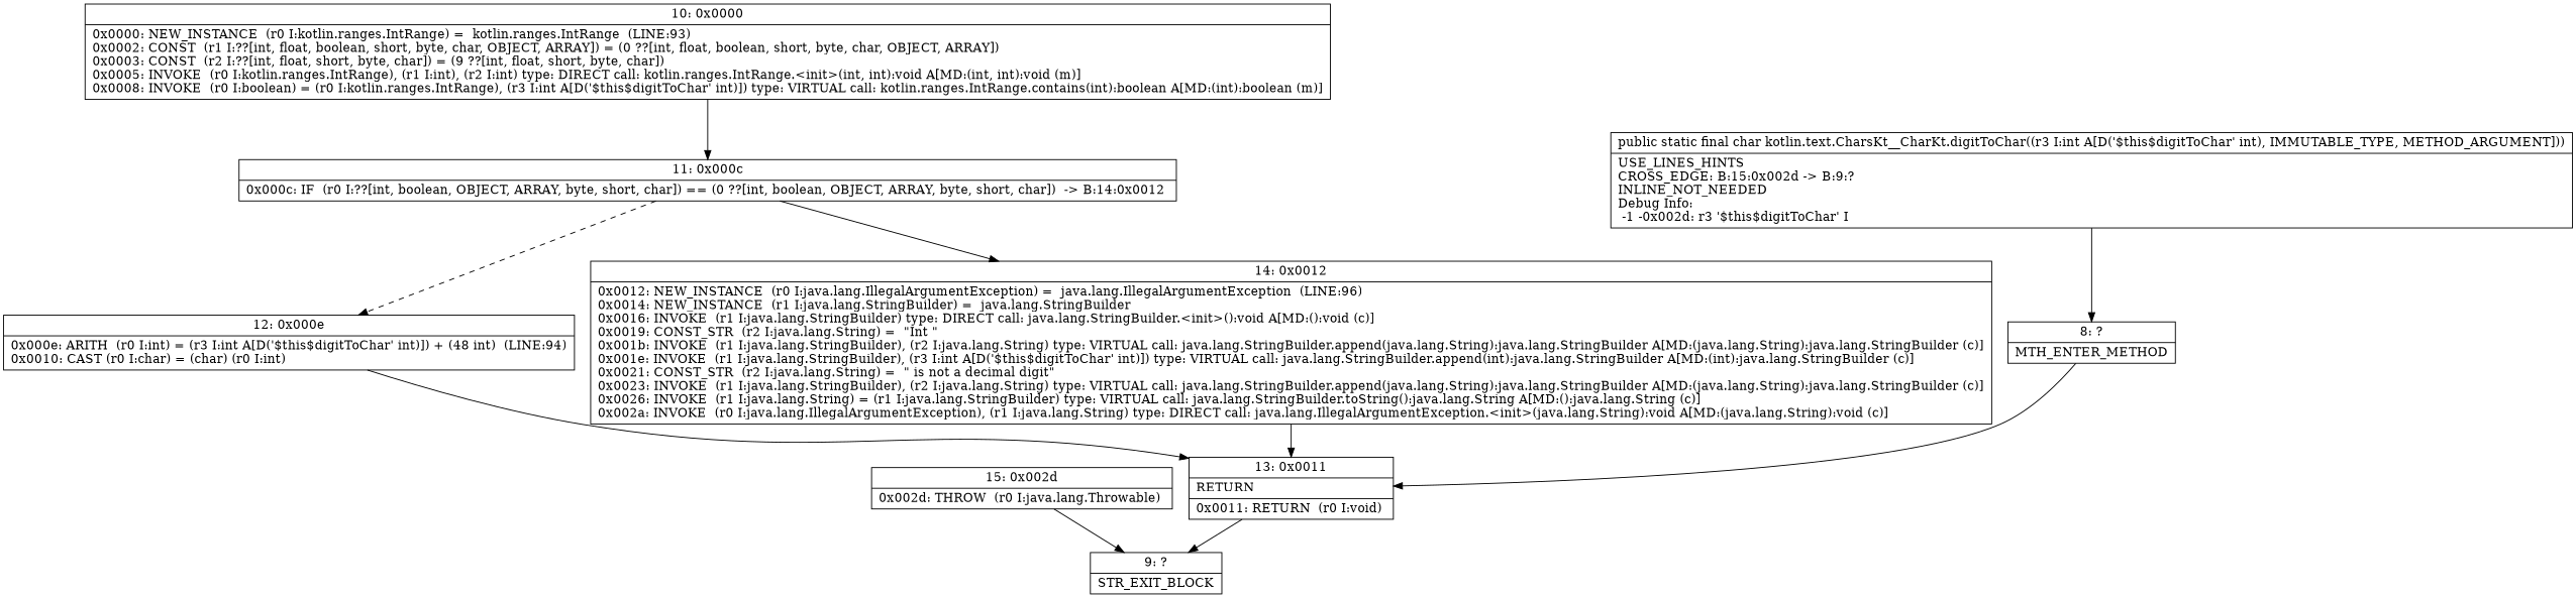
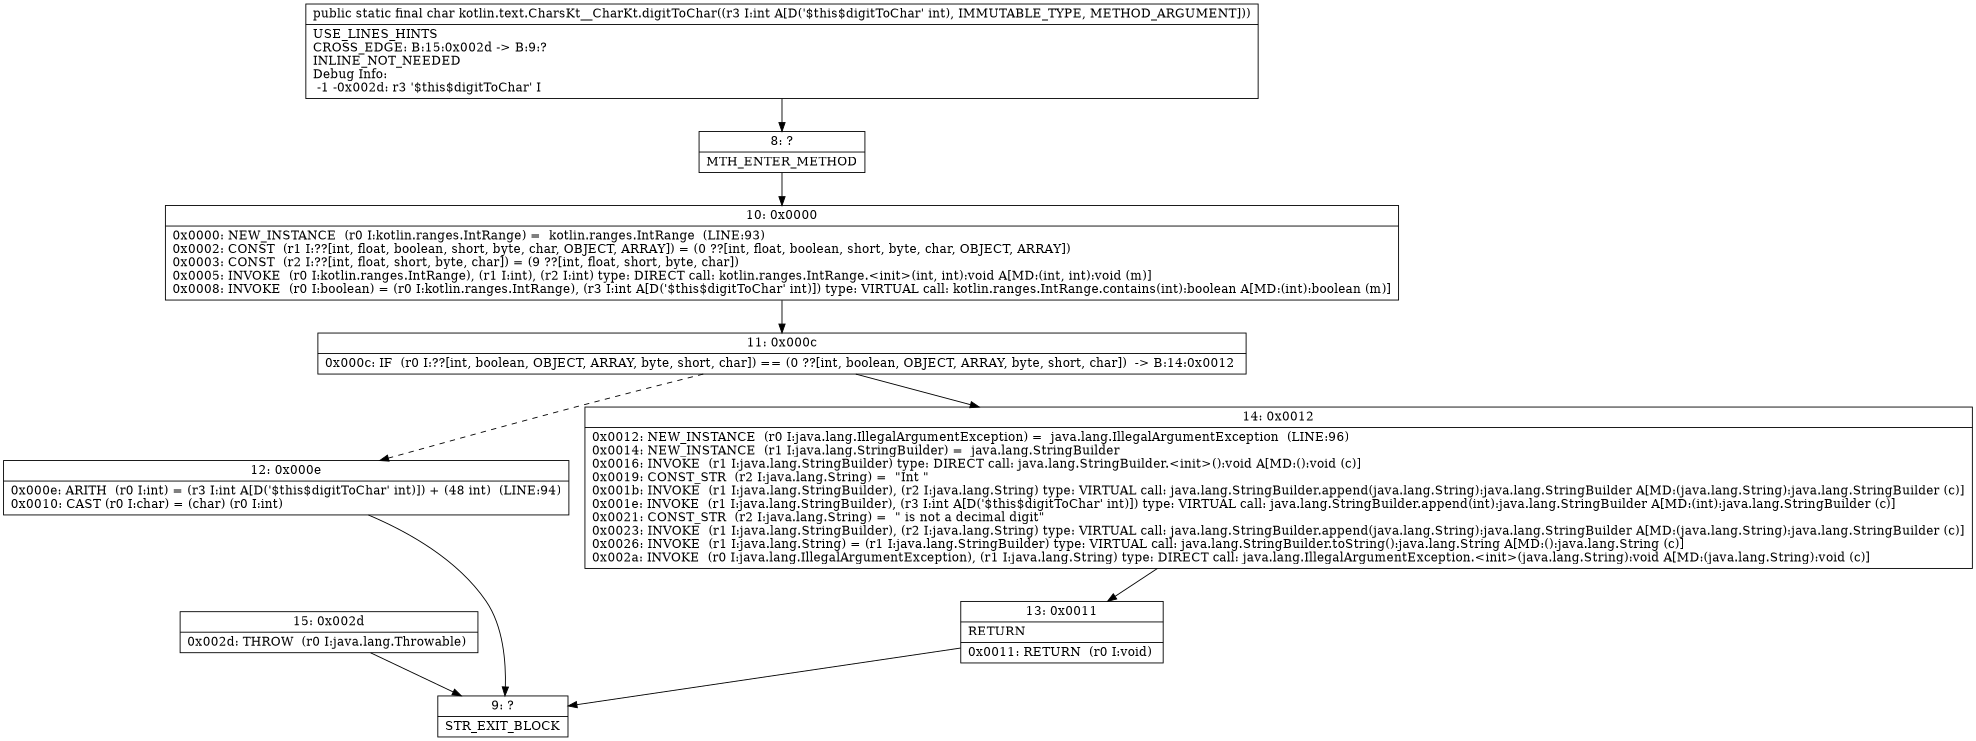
  digraph {
    node [shape=record]
    n1 [label="{8\:\ ?|MTH_ENTER_METHOD\l}"]
    n2 [label="{10\:\ 0x0000|0x0000: NEW_INSTANCE  (r0 I:kotlin.ranges.IntRange) =  kotlin.ranges.IntRange  (LINE:93)\l0x0002: CONST  (r1 I:??[int, float, boolean, short, byte, char, OBJECT, ARRAY]) = (0 ??[int, float, boolean, short, byte, char, OBJECT, ARRAY]) \l0x0003: CONST  (r2 I:??[int, float, short, byte, char]) = (9 ??[int, float, short, byte, char]) \l0x0005: INVOKE  (r0 I:kotlin.ranges.IntRange), (r1 I:int), (r2 I:int) type: DIRECT call: kotlin.ranges.IntRange.\<init\>(int, int):void A[MD:(int, int):void (m)]\l0x0008: INVOKE  (r0 I:boolean) = (r0 I:kotlin.ranges.IntRange), (r3 I:int A[D('$this$digitToChar' int)]) type: VIRTUAL call: kotlin.ranges.IntRange.contains(int):boolean A[MD:(int):boolean (m)]\l}"]
    n3 [label="{11\:\ 0x000c|0x000c: IF  (r0 I:??[int, boolean, OBJECT, ARRAY, byte, short, char]) == (0 ??[int, boolean, OBJECT, ARRAY, byte, short, char])  \-\> B:14:0x0012 \l}"]
    n4 [label="{12\:\ 0x000e|0x000e: ARITH  (r0 I:int) = (r3 I:int A[D('$this$digitToChar' int)]) + (48 int)  (LINE:94)\l0x0010: CAST (r0 I:char) = (char) (r0 I:int) \l}"]
    n5 [label="{14\:\ 0x0012|0x0012: NEW_INSTANCE  (r0 I:java.lang.IllegalArgumentException) =  java.lang.IllegalArgumentException  (LINE:96)\l0x0014: NEW_INSTANCE  (r1 I:java.lang.StringBuilder) =  java.lang.StringBuilder \l0x0016: INVOKE  (r1 I:java.lang.StringBuilder) type: DIRECT call: java.lang.StringBuilder.\<init\>():void A[MD:():void (c)]\l0x0019: CONST_STR  (r2 I:java.lang.String) =  \"Int \" \l0x001b: INVOKE  (r1 I:java.lang.StringBuilder), (r2 I:java.lang.String) type: VIRTUAL call: java.lang.StringBuilder.append(java.lang.String):java.lang.StringBuilder A[MD:(java.lang.String):java.lang.StringBuilder (c)]\l0x001e: INVOKE  (r1 I:java.lang.StringBuilder), (r3 I:int A[D('$this$digitToChar' int)]) type: VIRTUAL call: java.lang.StringBuilder.append(int):java.lang.StringBuilder A[MD:(int):java.lang.StringBuilder (c)]\l0x0021: CONST_STR  (r2 I:java.lang.String) =  \" is not a decimal digit\" \l0x0023: INVOKE  (r1 I:java.lang.StringBuilder), (r2 I:java.lang.String) type: VIRTUAL call: java.lang.StringBuilder.append(java.lang.String):java.lang.StringBuilder A[MD:(java.lang.String):java.lang.StringBuilder (c)]\l0x0026: INVOKE  (r1 I:java.lang.String) = (r1 I:java.lang.StringBuilder) type: VIRTUAL call: java.lang.StringBuilder.toString():java.lang.String A[MD:():java.lang.String (c)]\l0x002a: INVOKE  (r0 I:java.lang.IllegalArgumentException), (r1 I:java.lang.String) type: DIRECT call: java.lang.IllegalArgumentException.\<init\>(java.lang.String):void A[MD:(java.lang.String):void (c)]\l}"]
    n6 [label="{13\:\ 0x0011|RETURN\l|0x0011: RETURN  (r0 I:void) \l}"]
    n7 [label="{9\:\ ?|STR_EXIT_BLOCK\l}"]
    n8 [label="{15\:\ 0x002d|0x002d: THROW  (r0 I:java.lang.Throwable) \l}"]
    n9 [label="{public static final char kotlin.text.CharsKt__CharKt.digitToChar((r3 I:int A[D('$this$digitToChar' int), IMMUTABLE_TYPE, METHOD_ARGUMENT]))  | USE_LINES_HINTS\lCROSS_EDGE: B:15:0x002d \-\> B:9:?\lINLINE_NOT_NEEDED\lDebug Info:\l  \-1 \-0x002d: r3 '$this$digitToChar' I\l}"]
-   n1 -> n6
+   n1 -> n2
    n2 -> n3
    n3 -> n4 [style=dashed]
    n3 -> n5
-   n4 -> n6
+   n4 -> n7
    n5 -> n6
    n6 -> n7
    n8 -> n7
    n9 -> n1
  }
